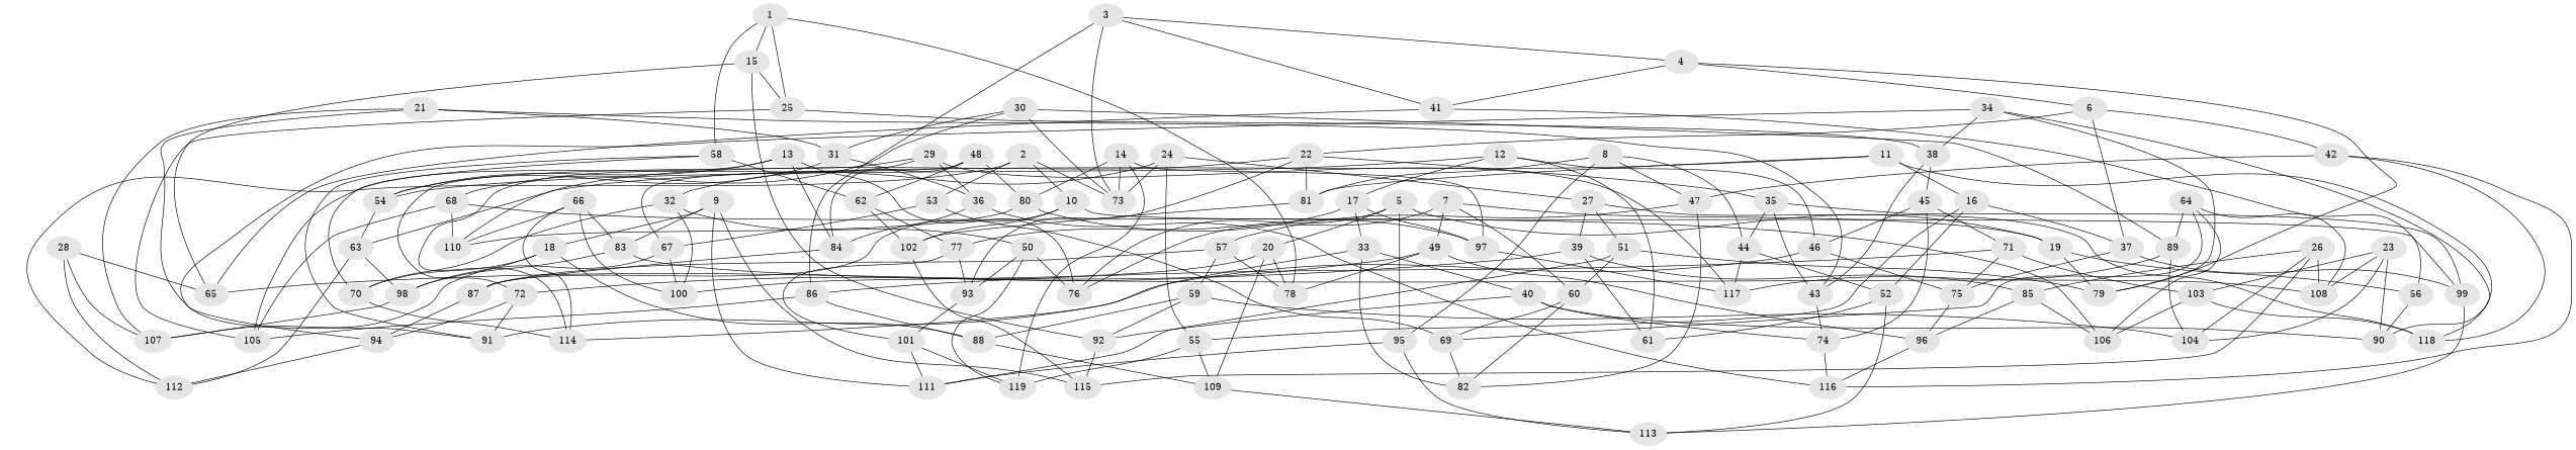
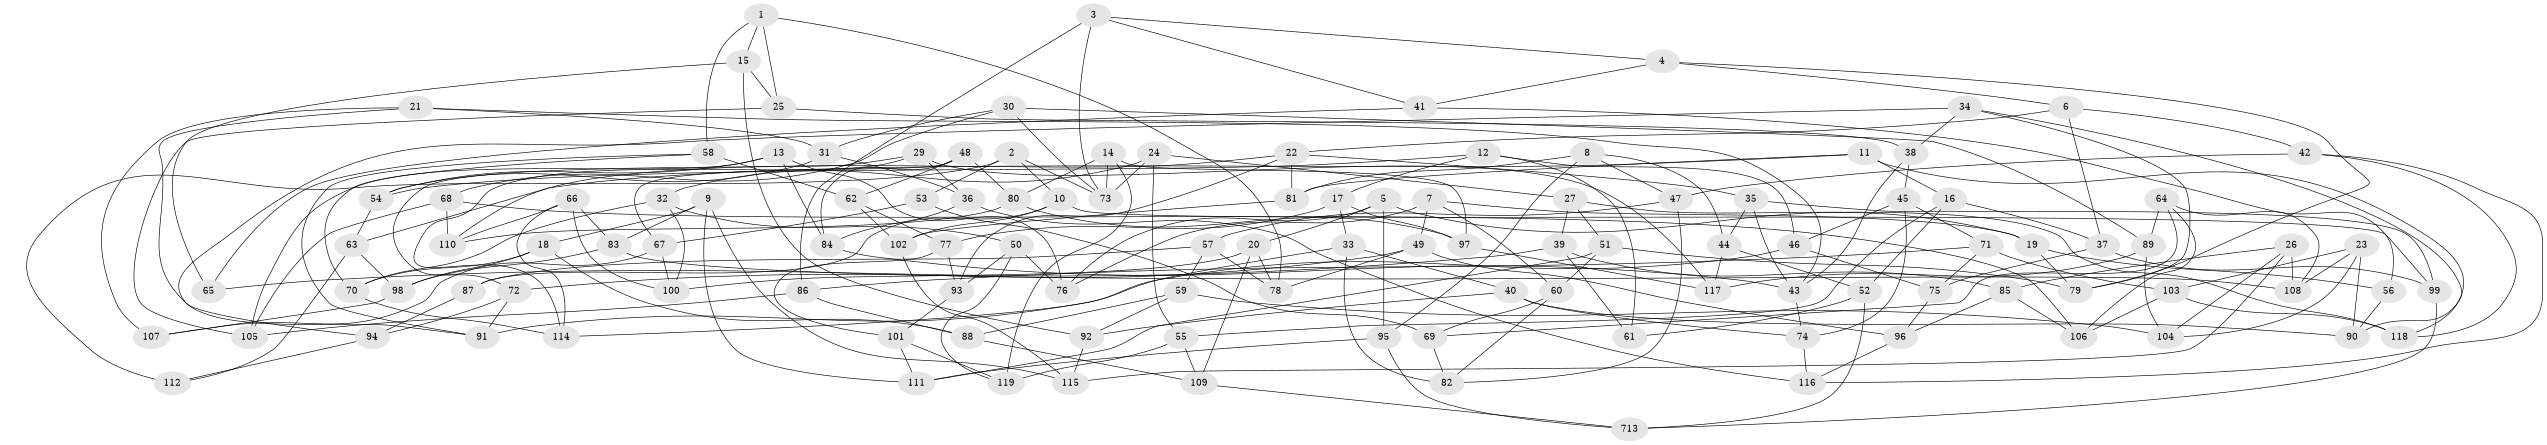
  graph {
    node [color=gray90 style=filled]
    1
    15
    25
    58
    78
    65
    92
    105
    38
    70
    91
    62
    2
    10
    53
    73
    112
    87
    99
    102
    67
    69
    3
    4
    41
    86
    6
    79
    56
    88
    22
    37
    42
    5
    19
    20
    76
    95
    100
    109
    111
-   113
+   113 [label=713]
    81
    35
    93
    110
    75
    47
    118
    116
    7
    49
    60
    72
    96
    82
    8
    44
    52
    117
    57
    9
    18
    83
    115
    98
    108
    94
    11
    16
    63
    55
    12
    17
    46
    54
    61
    97
    33
    77
    13
    84
    14
    80
    119
    114
    40
    101
    107
    90
    21
    31
    43
    36
    74
    23
    103
    104
    106
    24
    27
    32
    39
    51
    50
    45
    26
    85
-   28
    29
    30
    68
    89
    34
    71
    59
    48
    64
    66
    1 -- 15
    1 -- 25
    1 -- 58
    1 -- 78
    15 -- 25
    15 -- 65
    15 -- 92
    25 -- 105
    25 -- 38
    58 -- 70
    58 -- 91
    58 -- 62
    92 -- 115
    38 -- 43
    38 -- 45
    70 -- 114
    62 -- 102
    62 -- 77
    2 -- 10
    2 -- 53
    2 -- 73
    2 -- 112
    10 -- 87
    10 -- 99
    10 -- 102
    53 -- 67
    53 -- 69
    87 -- 94
    99 -- 113
    102 -- 115
    67 -- 100
    67 -- 107
    69 -- 82
    3 -- 73
    3 -- 4
    3 -- 41
    3 -- 86
    4 -- 41
    4 -- 6
    4 -- 79
    41 -- 65
    41 -- 56
    86 -- 105
    86 -- 88
    6 -- 22
    6 -- 37
    6 -- 42
    56 -- 90
    88 -- 109
    22 -- 81
    22 -- 35
    22 -- 93
    22 -- 110
    37 -- 99
    37 -- 75
    42 -- 47
    42 -- 118
    42 -- 116
    5 -- 19
    5 -- 20
    5 -- 76
    5 -- 95
    19 -- 79
    19 -- 56
    20 -- 78
    20 -- 100
    20 -- 109
    95 -- 111
    95 -- 113
    109 -- 113
    81 -- 102
    35 -- 99
    35 -- 44
    35 -- 43
    93 -- 101
    75 -- 96
    47 -- 82
    47 -- 57
    7 -- 19
    7 -- 76
    7 -- 49
    7 -- 60
    49 -- 78
    49 -- 72
    49 -- 96
    60 -- 69
    60 -- 82
    72 -- 91
    72 -- 94
    96 -- 116
    8 -- 95
    8 -- 81
    8 -- 47
    8 -- 44
    44 -- 52
    44 -- 117
    52 -- 113
    52 -- 61
    57 -- 78
    57 -- 87
    57 -- 59
    9 -- 111
    9 -- 18
    9 -- 83
    9 -- 115
    18 -- 70
    18 -- 88
    18 -- 98
    83 -- 98
    83 -- 108
    98 -- 107
    94 -- 112
    11 -- 81
    11 -- 118
    11 -- 16
    11 -- 63
    16 -- 37
    16 -- 52
    16 -- 55
    63 -- 112
    63 -- 98
    55 -- 109
    55 -- 119
    12 -- 17
    12 -- 46
    12 -- 54
    12 -- 61
    17 -- 97
    17 -- 33
    17 -- 77
    46 -- 91
    46 -- 75
    54 -- 63
    97 -- 117
    33 -- 82
    33 -- 114
    33 -- 40
    77 -- 93
    77 -- 101
    13 -- 105
    13 -- 76
    13 -- 54
    13 -- 84
-   84 -- 87
+   84 -- 43
    14 -- 73
    14 -- 97
    14 -- 80
    14 -- 119
    80 -- 110
    80 -- 97
    40 -- 92
    40 -- 90
    40 -- 74
    101 -- 111
    101 -- 119
    21 -- 91
    21 -- 107
    21 -- 31
    21 -- 43
    31 -- 54
    31 -- 36
    43 -- 74
    36 -- 116
    36 -- 84
    74 -- 116
    23 -- 108
    23 -- 90
    23 -- 103
    23 -- 104
    103 -- 118
    103 -- 106
    24 -- 73
    24 -- 55
    24 -- 27
    24 -- 32
    27 -- 118
    27 -- 39
    27 -- 51
    32 -- 70
    32 -- 100
    32 -- 50
    39 -- 65
    39 -- 61
    39 -- 85
    51 -- 79
    51 -- 111
    51 -- 60
    50 -- 76
    50 -- 93
    50 -- 119
    45 -- 46
    45 -- 74
    45 -- 71
    26 -- 115
    26 -- 108
    26 -- 104
    26 -- 85
    85 -- 96
    85 -- 106
-   28 -- 65
-   28 -- 112
-   28 -- 107
    29 -- 72
    29 -- 117
    29 -- 114
    29 -- 36
    30 -- 73
    30 -- 31
    30 -- 68
    30 -- 89
    68 -- 105
    68 -- 110
    68 -- 106
    89 -- 117
    89 -- 104
    34 -- 38
    34 -- 79
    34 -- 94
    34 -- 90
    71 -- 86
    71 -- 75
    71 -- 103
    59 -- 92
    59 -- 88
    59 -- 104
    48 -- 62
    48 -- 67
    48 -- 84
    48 -- 80
    64 -- 69
    64 -- 108
    64 -- 106
    64 -- 89
    66 -- 100
    66 -- 110
    66 -- 83
    66 -- 114
  }
